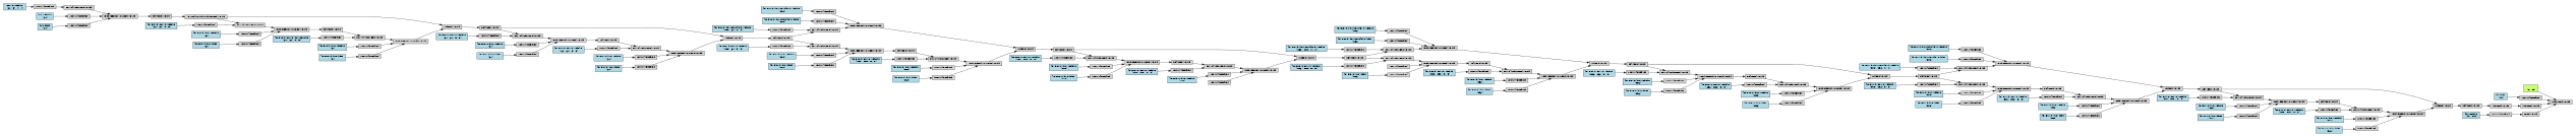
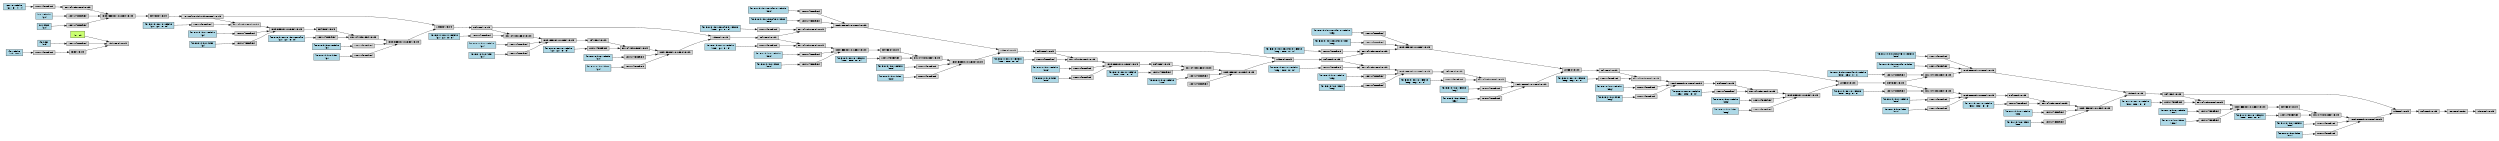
  digraph {
    rankdir=LR
    node [align=left fontname=monospace fontsize=10 ranksep=0.1 shape=box style=filled]
    n1 [fillcolor=darkolivegreen1 height=0.2 label="\n (1, 10)"]
    n2 [height=0.2 label=AddmmBackward0]
    n3 [height=0.2 label=AccumulateGrad]
    n4 [fillcolor=lightblue height=0.2 label="fc.bias\n (10)"]
    n5 [height=0.2 label=ViewBackward0]
    n6 [height=0.2 label=MeanBackward1]
    n7 [height=0.2 label=ReluBackward0]
    n8 [height=0.2 label=AddBackward0]
    n9 [height=0.2 label=NativeBatchNormBackward0]
    n10 [height=0.2 label=ConvolutionBackward0]
    n11 [height=0.2 label=ReluBackward0]
    n12 [height=0.2 label=NativeBatchNormBackward0]
    n13 [height=0.2 label=ConvolutionBackward0]
    n14 [height=0.2 label=ReluBackward0]
    n15 [height=0.2 label=AddBackward0]
    n16 [height=0.2 label=NativeBatchNormBackward0]
    n17 [height=0.2 label=ConvolutionBackward0]
    n18 [height=0.2 label=ReluBackward0]
    n19 [height=0.2 label=NativeBatchNormBackward0]
    n20 [height=0.2 label=ConvolutionBackward0]
    n21 [height=0.2 label=ReluBackward0]
    n22 [height=0.2 label=ConvolutionBackward0]
    n23 [height=0.2 label=NativeBatchNormBackward0]
    n24 [height=0.2 label=AddBackward0]
    n25 [height=0.2 label=NativeBatchNormBackward0]
    n26 [height=0.2 label=ConvolutionBackward0]
    n27 [height=0.2 label=ReluBackward0]
    n28 [height=0.2 label=NativeBatchNormBackward0]
    n29 [height=0.2 label=ConvolutionBackward0]
    n30 [height=0.2 label=ReluBackward0]
    n31 [height=0.2 label=AddBackward0]
    n32 [height=0.2 label=NativeBatchNormBackward0]
    n33 [height=0.2 label=ConvolutionBackward0]
    n34 [height=0.2 label=ReluBackward0]
    n35 [height=0.2 label=NativeBatchNormBackward0]
    n36 [height=0.2 label=ConvolutionBackward0]
    n37 [height=0.2 label=ReluBackward0]
    n38 [height=0.2 label=ConvolutionBackward0]
    n39 [height=0.2 label=NativeBatchNormBackward0]
    n40 [height=0.2 label=AddBackward0]
    n41 [height=0.2 label=NativeBatchNormBackward0]
    n42 [height=0.2 label=ConvolutionBackward0]
    n43 [height=0.2 label=ReluBackward0]
    n44 [height=0.2 label=NativeBatchNormBackward0]
    n45 [height=0.2 label=ConvolutionBackward0]
    n46 [height=0.2 label=ReluBackward0]
    n47 [height=0.2 label=AddBackward0]
    n48 [height=0.2 label=NativeBatchNormBackward0]
    n49 [height=0.2 label=ConvolutionBackward0]
    n50 [height=0.2 label=ReluBackward0]
    n51 [height=0.2 label=NativeBatchNormBackward0]
    n52 [height=0.2 label=ConvolutionBackward0]
    n53 [height=0.2 label=ReluBackward0]
    n54 [height=0.2 label=ConvolutionBackward0]
    n55 [height=0.2 label=NativeBatchNormBackward0]
    n56 [height=0.2 label=AddBackward0]
    n57 [height=0.2 label=NativeBatchNormBackward0]
    n58 [height=0.2 label=ConvolutionBackward0]
    n59 [height=0.2 label=ReluBackward0]
    n60 [height=0.2 label=NativeBatchNormBackward0]
    n61 [height=0.2 label=ConvolutionBackward0]
    n62 [height=0.2 label=ReluBackward0]
    n63 [height=0.2 label=AddBackward0]
    n64 [height=0.2 label=NativeBatchNormBackward0]
    n65 [height=0.2 label=ConvolutionBackward0]
    n66 [height=0.2 label=ReluBackward0]
    n67 [height=0.2 label=NativeBatchNormBackward0]
    n68 [height=0.2 label=ConvolutionBackward0]
    n69 [height=0.2 label=MaxPool2DWithIndicesBackward0]
    n70 [height=0.2 label=ReluBackward0]
    n71 [height=0.2 label=NativeBatchNormBackward0]
    n72 [height=0.2 label=ConvolutionBackward0]
    n73 [height=0.2 label=AccumulateGrad]
    n74 [fillcolor=lightblue height=0.2 label="conv1.weight\n (64, 3, 7, 7)"]
    n75 [height=0.2 label=AccumulateGrad]
    n76 [fillcolor=lightblue height=0.2 label="bn1.weight\n (64)"]
    n77 [height=0.2 label=AccumulateGrad]
    n78 [fillcolor=lightblue height=0.2 label="bn1.bias\n (64)"]
    n79 [height=0.2 label=AccumulateGrad]
    n80 [fillcolor=lightblue height=0.2 label="layer1.0.conv1.weight\n (64, 64, 3, 3)"]
    n81 [height=0.2 label=AccumulateGrad]
    n82 [fillcolor=lightblue height=0.2 label="layer1.0.bn1.weight\n (64)"]
    n83 [height=0.2 label=AccumulateGrad]
    n84 [fillcolor=lightblue height=0.2 label="layer1.0.bn1.bias\n (64)"]
    n85 [height=0.2 label=AccumulateGrad]
    n86 [fillcolor=lightblue height=0.2 label="layer1.0.conv2.downsample\n (64, 64, 3, 3)"]
    n87 [height=0.2 label=AccumulateGrad]
    n88 [fillcolor=lightblue height=0.2 label="layer1.0.bn2.weight\n (64)"]
    n89 [height=0.2 label=AccumulateGrad]
    n90 [fillcolor=lightblue height=0.2 label="layer1.0.bn2.bias\n (64)"]
    n91 [height=0.2 label=AccumulateGrad]
    n92 [fillcolor=lightblue height=0.2 label="layer1.1.conv1.weight\n (64, 64, 3, 3)"]
    n93 [height=0.2 label=AccumulateGrad]
    n94 [fillcolor=lightblue height=0.2 label="layer1.1.bn1.weight\n (64)"]
    n95 [height=0.2 label=AccumulateGrad]
    n96 [fillcolor=lightblue height=0.2 label="layer1.1.bn1.bias\n (64)"]
    n97 [height=0.2 label=AccumulateGrad]
    n98 [fillcolor=lightblue height=0.2 label="layer1.1.conv2.weight\n (64, 64, 3, 3)"]
    n99 [height=0.2 label=AccumulateGrad]
    n100 [fillcolor=lightblue height=0.2 label="layer1.1.bn2.weight\n (64)"]
    n101 [height=0.2 label=AccumulateGrad]
    n102 [fillcolor=lightblue height=0.2 label="layer1.1.bn2.bias\n (64)"]
    n103 [height=0.2 label=AccumulateGrad]
    n104 [fillcolor=lightblue height=0.2 label="layer2.0.conv1.weight\n (128, 64, 3, 3)"]
    n105 [height=0.2 label=AccumulateGrad]
    n106 [fillcolor=lightblue height=0.2 label="layer2.0.bn1.weight\n (128)"]
    n107 [height=0.2 label=AccumulateGrad]
    n108 [fillcolor=lightblue height=0.2 label="layer2.0.bn1.bias\n (128)"]
    n109 [height=0.2 label=AccumulateGrad]
    n110 [fillcolor=lightblue height=0.2 label="layer2.0.conv2.weight\n (128, 128, 3, 3)"]
    n111 [height=0.2 label=AccumulateGrad]
    n112 [fillcolor=lightblue height=0.2 label="layer2.0.bn2.weight\n (128)"]
    n113 [height=0.2 label=AccumulateGrad]
    n114 [fillcolor=lightblue height=0.2 label="layer2.0.bn2.bias\n (128)"]
    n115 [height=0.2 label=AccumulateGrad]
    n116 [fillcolor=lightblue height=0.2 label="layer2.0.downsample.0.weight\n (128, 64, 1, 1)"]
    n117 [height=0.2 label=AccumulateGrad]
    n118 [fillcolor=lightblue height=0.2 label="layer2.0.downsample.1.weight\n (128)"]
    n119 [height=0.2 label=AccumulateGrad]
    n120 [fillcolor=lightblue height=0.2 label="layer2.0.downsample.1.bias\n (128)"]
    n121 [height=0.2 label=AccumulateGrad]
    n122 [fillcolor=lightblue height=0.2 label="layer2.1.conv1.weight\n (128, 128, 3, 3)"]
    n123 [height=0.2 label=AccumulateGrad]
    n124 [fillcolor=lightblue height=0.2 label="layer2.1.bn1.weight\n (128)"]
    n125 [height=0.2 label=AccumulateGrad]
    n126 [fillcolor=lightblue height=0.2 label="layer2.1.bn1.bias\n (128)"]
    n127 [height=0.2 label=AccumulateGrad]
    n128 [fillcolor=lightblue height=0.2 label="layer2.1.conv2.weight\n (128, 128, 3, 3)"]
    n129 [height=0.2 label=AccumulateGrad]
    n130 [fillcolor=lightblue height=0.2 label="layer2.1.bn2.weight\n (128)"]
    n131 [height=0.2 label=AccumulateGrad]
    n132 [height=0.2 label=AccumulateGrad]
    n133 [fillcolor=lightblue height=0.2 label="layer3.0.conv1.weight\n (256, 128, 3, 3)"]
    n134 [height=0.2 label=AccumulateGrad]
+   n135 [fillcolor=lightblue height=0.2 label="layer3.0.bn1.weight\n (256)"]
    n136 [height=0.2 label=AccumulateGrad]
    n137 [fillcolor=lightblue height=0.2 label="layer3.0.bn1.bias\n (256)"]
    n138 [height=0.2 label=AccumulateGrad]
    n139 [fillcolor=lightblue height=0.2 label="layer3.0.conv2.weight\n (256, 256, 3, 3)"]
    n140 [height=0.2 label=AccumulateGrad]
    n141 [fillcolor=lightblue height=0.2 label="layer3.0.bn2.weight\n (256)"]
    n142 [height=0.2 label=AccumulateGrad]
    n143 [fillcolor=lightblue height=0.2 label="layer3.0.bn2.bias\n (256)"]
    n144 [height=0.2 label=AccumulateGrad]
    n145 [fillcolor=lightblue height=0.2 label="layer3.0.downsample.0.weight\n (256, 128, 1, 1)"]
    n146 [height=0.2 label=AccumulateGrad]
    n147 [fillcolor=lightblue height=0.2 label="layer3.0.downsample.1.weight\n (256)"]
    n148 [height=0.2 label=AccumulateGrad]
    n149 [fillcolor=lightblue height=0.2 label="layer3.0.downsample.1.bias\n (256)"]
    n150 [height=0.2 label=AccumulateGrad]
    n151 [fillcolor=lightblue height=0.2 label="layer3.1.conv1.weight\n (256, 256, 3, 3)"]
    n152 [height=0.2 label=AccumulateGrad]
    n153 [fillcolor=lightblue height=0.2 label="layer3.1.bn1.weight\n (256)"]
    n154 [height=0.2 label=AccumulateGrad]
    n155 [fillcolor=lightblue height=0.2 label="layer3.1.bn1.bias\n (256)"]
    n156 [height=0.2 label=AccumulateGrad]
    n157 [fillcolor=lightblue height=0.2 label="layer3.1.conv2.weight\n (256, 256, 3, 3)"]
    n158 [height=0.2 label=AccumulateGrad]
    n159 [fillcolor=lightblue height=0.2 label="layer3.1.bn2.weight\n (256)"]
    n160 [height=0.2 label=AccumulateGrad]
    n161 [fillcolor=lightblue height=0.2 label="layer3.1.bn2.bias\n (256)"]
    n162 [height=0.2 label=AccumulateGrad]
    n163 [fillcolor=lightblue height=0.2 label="layer4.0.conv1.weight\n (512, 256, 3, 3)"]
    n164 [height=0.2 label=AccumulateGrad]
    n165 [fillcolor=lightblue height=0.2 label="layer4.0.bn1.weight\n (512)"]
    n166 [height=0.2 label=AccumulateGrad]
    n167 [fillcolor=lightblue height=0.2 label="layer4.0.bn1.bias\n (512)"]
    n168 [height=0.2 label=AccumulateGrad]
    n169 [fillcolor=lightblue height=0.2 label="layer4.0.conv2.weight\n (512, 512, 3, 3)"]
    n170 [height=0.2 label=AccumulateGrad]
    n171 [fillcolor=lightblue height=0.2 label="layer4.0.bn2.weight\n (512)"]
    n172 [height=0.2 label=AccumulateGrad]
    n173 [fillcolor=lightblue height=0.2 label="layer4.0.bn2.bias\n (512)"]
    n174 [height=0.2 label=AccumulateGrad]
    n175 [fillcolor=lightblue height=0.2 label="layer4.0.downsample.0.weight\n (512, 256, 1, 1)"]
    n176 [height=0.2 label=AccumulateGrad]
    n177 [fillcolor=lightblue height=0.2 label="layer4.0.downsample.1.weight\n (512)"]
    n178 [height=0.2 label=AccumulateGrad]
    n179 [fillcolor=lightblue height=0.2 label="layer4.0.downsample.1.bias\n (512)"]
    n180 [height=0.2 label=AccumulateGrad]
    n181 [fillcolor=lightblue height=0.2 label="layer4.1.conv1.weight\n (512, 512, 3, 3)"]
    n182 [height=0.2 label=AccumulateGrad]
    n183 [fillcolor=lightblue height=0.2 label="layer4.1.bn1.weight\n (512)"]
    n184 [height=0.2 label=AccumulateGrad]
    n185 [fillcolor=lightblue height=0.2 label="layer4.1.bn1.bias\n (512)"]
    n186 [height=0.2 label=AccumulateGrad]
    n187 [fillcolor=lightblue height=0.2 label="layer4.1.conv2.weight\n (512, 512, 3, 3)"]
    n188 [height=0.2 label=AccumulateGrad]
    n189 [fillcolor=lightblue height=0.2 label="layer4.1.bn2.weight\n (512)"]
    n190 [height=0.2 label=AccumulateGrad]
    n191 [fillcolor=lightblue height=0.2 label="layer4.1.bn2.bias\n (512)"]
    n192 [height=0.2 label=TBackward0]
    n193 [height=0.2 label=AccumulateGrad]
    n194 [fillcolor=lightblue height=0.2 label="fc.weight\n (10, 512)"]
    n1 -> n2
    n3 -> n2
    n4 -> n3
-   n5 -> n2
    n6 -> n5
    n7 -> n6
    n8 -> n7
    n9 -> n8
    n10 -> n9
    n11 -> n10
    n12 -> n11
    n13 -> n12
    n14 -> n8
    n14 -> n13
    n15 -> n14
    n16 -> n15
    n17 -> n16
    n18 -> n17
    n19 -> n18
    n20 -> n19
    n21 -> n20
    n21 -> n22
    n22 -> n23
    n23 -> n15
    n24 -> n21
    n25 -> n24
    n26 -> n25
    n27 -> n26
    n28 -> n27
    n29 -> n28
    n30 -> n24
    n30 -> n29
    n31 -> n30
    n32 -> n31
    n33 -> n32
    n34 -> n33
    n35 -> n34
    n36 -> n35
    n37 -> n36
    n37 -> n38
    n38 -> n39
    n39 -> n31
    n40 -> n37
    n41 -> n40
    n42 -> n41
    n43 -> n42
    n44 -> n43
    n45 -> n44
    n46 -> n40
    n46 -> n45
    n47 -> n46
    n48 -> n47
    n49 -> n48
    n50 -> n49
    n51 -> n50
    n52 -> n51
    n53 -> n52
    n53 -> n54
    n54 -> n55
    n55 -> n47
    n56 -> n53
    n57 -> n56
    n58 -> n57
    n59 -> n58
    n60 -> n59
    n61 -> n60
    n62 -> n56
    n62 -> n61
    n63 -> n62
    n64 -> n63
    n65 -> n64
    n66 -> n65
    n67 -> n66
    n68 -> n67
    n69 -> n63
    n69 -> n68
    n70 -> n69
    n71 -> n70
    n72 -> n71
    n73 -> n72
    n74 -> n73
    n75 -> n71
    n76 -> n75
    n77 -> n71
    n78 -> n77
    n79 -> n68
    n80 -> n79
    n81 -> n67
    n82 -> n81
    n83 -> n67
    n84 -> n83
    n85 -> n65
    n86 -> n85
    n87 -> n64
    n88 -> n87
    n89 -> n64
    n90 -> n89
    n91 -> n61
    n92 -> n91
    n93 -> n60
    n94 -> n93
    n95 -> n60
    n96 -> n95
    n97 -> n58
    n98 -> n97
    n99 -> n57
    n100 -> n99
    n101 -> n57
    n102 -> n101
    n103 -> n52
    n104 -> n103
    n105 -> n51
    n106 -> n105
    n107 -> n51
    n108 -> n107
    n109 -> n49
    n110 -> n109
    n111 -> n48
    n112 -> n111
    n113 -> n48
    n114 -> n113
    n115 -> n54
    n116 -> n115
    n117 -> n55
    n118 -> n117
    n119 -> n55
    n120 -> n119
    n121 -> n45
    n122 -> n121
    n123 -> n44
    n124 -> n123
    n125 -> n44
    n126 -> n125
    n127 -> n42
    n128 -> n127
    n129 -> n41
    n130 -> n129
    n131 -> n41
    n132 -> n36
    n133 -> n132
    n134 -> n35
+   n135 -> n134
    n136 -> n35
    n137 -> n136
    n138 -> n33
    n139 -> n138
    n140 -> n32
    n141 -> n140
    n142 -> n32
    n143 -> n142
    n144 -> n38
    n145 -> n144
    n146 -> n39
    n147 -> n146
    n148 -> n39
    n149 -> n148
    n150 -> n29
    n151 -> n150
    n152 -> n28
    n153 -> n152
    n154 -> n28
    n155 -> n154
    n156 -> n26
    n157 -> n156
    n158 -> n25
    n159 -> n158
    n160 -> n25
    n161 -> n160
    n162 -> n20
    n163 -> n162
    n164 -> n19
    n165 -> n164
    n166 -> n19
    n167 -> n166
    n168 -> n17
    n169 -> n168
    n170 -> n16
    n171 -> n170
    n172 -> n16
    n173 -> n172
    n174 -> n22
    n175 -> n174
    n176 -> n23
    n177 -> n176
    n178 -> n23
    n179 -> n178
    n180 -> n13
    n181 -> n180
    n182 -> n12
    n183 -> n182
    n184 -> n12
    n185 -> n184
    n186 -> n10
    n187 -> n186
    n188 -> n9
    n189 -> n188
    n190 -> n9
    n191 -> n190
    n192 -> n2
    n193 -> n192
    n194 -> n193
  }
